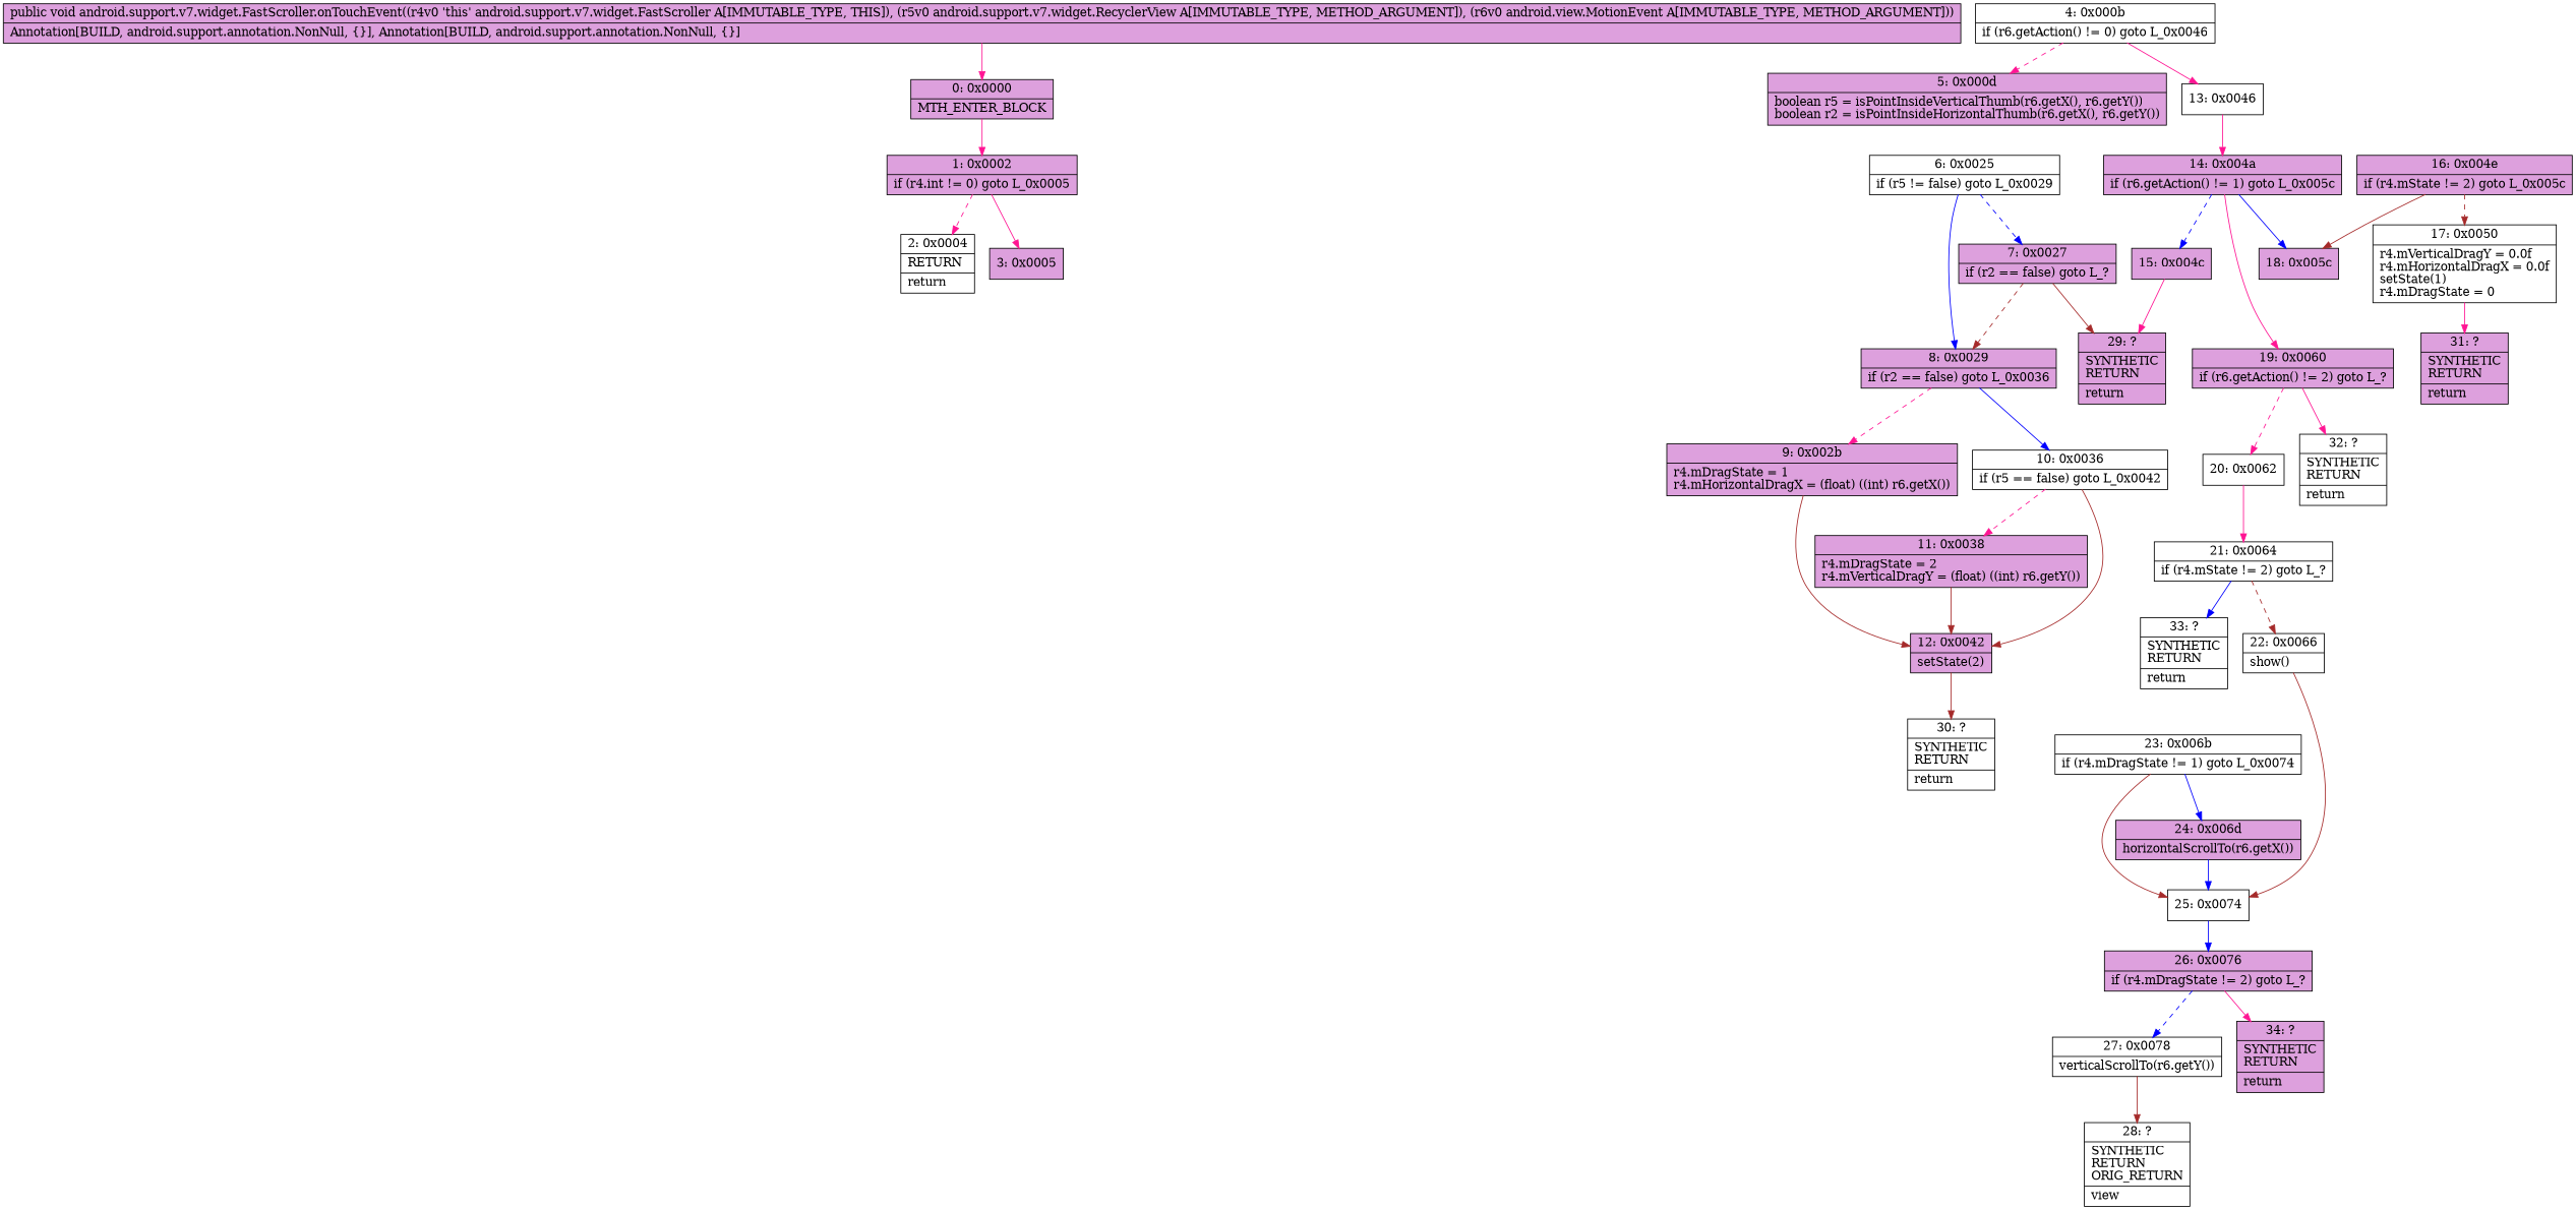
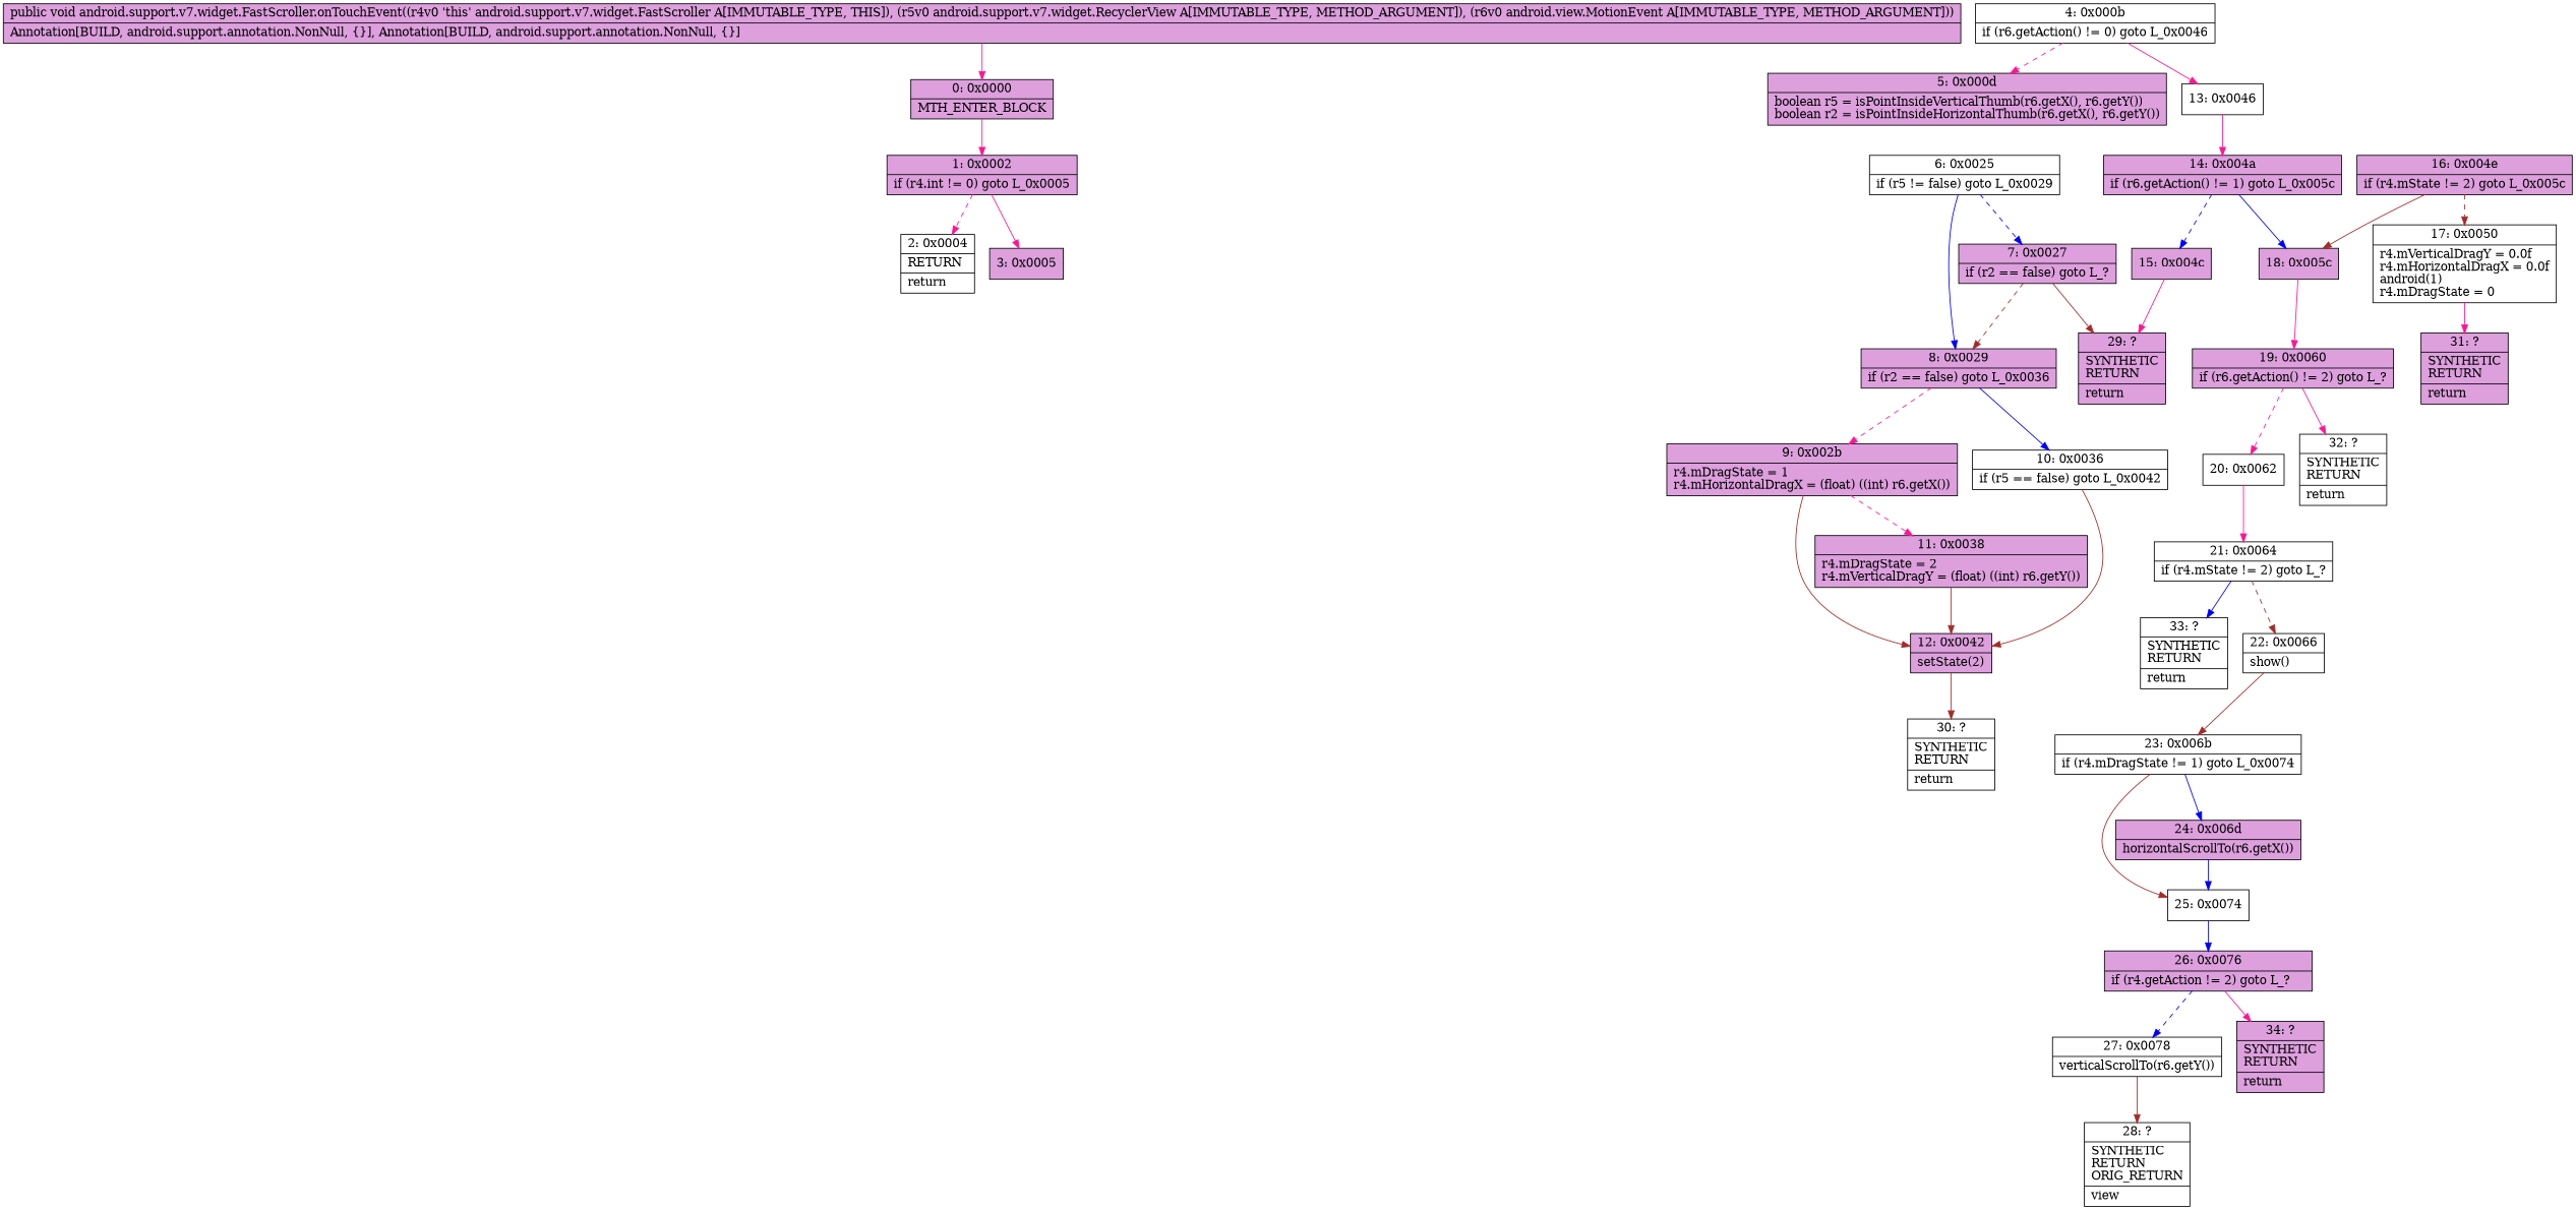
  digraph {
    node [fillcolor=plum shape=record style=filled]
    edge [color=deeppink]
    n1 [label="{0\:\ 0x0000|MTH_ENTER_BLOCK\l}"]
    n2 [label="{1\:\ 0x0002|if (r4.int != 0) goto L_0x0005\l}"]
    n3 [fillcolor=white label="{2\:\ 0x0004|RETURN\l|return\l}"]
    n4 [label="{3\:\ 0x0005}"]
    n5 [fillcolor=white label="{4\:\ 0x000b|if (r6.getAction() != 0) goto L_0x0046\l}"]
    n6 [label="{5\:\ 0x000d|boolean r5 = isPointInsideVerticalThumb(r6.getX(), r6.getY())\lboolean r2 = isPointInsideHorizontalThumb(r6.getX(), r6.getY())\l}"]
    n7 [fillcolor=white label="{13\:\ 0x0046}"]
    n8 [label="{14\:\ 0x004a|if (r6.getAction() != 1) goto L_0x005c\l}"]
    n9 [fillcolor=white label="{6\:\ 0x0025|if (r5 != false) goto L_0x0029\l}"]
    n10 [label="{7\:\ 0x0027|if (r2 == false) goto L_?\l}"]
    n11 [label="{8\:\ 0x0029|if (r2 == false) goto L_0x0036\l}"]
    n12 [label="{29\:\ ?|SYNTHETIC\lRETURN\l|return\l}"]
    n13 [label="{9\:\ 0x002b|r4.mDragState = 1\lr4.mHorizontalDragX = (float) ((int) r6.getX())\l}"]
    n14 [fillcolor=white label="{10\:\ 0x0036|if (r5 == false) goto L_0x0042\l}"]
    n15 [label="{12\:\ 0x0042|setState(2)\l}"]
    n16 [label="{11\:\ 0x0038|r4.mDragState = 2\lr4.mVerticalDragY = (float) ((int) r6.getY())\l}"]
    n17 [fillcolor=white label="{30\:\ ?|SYNTHETIC\lRETURN\l|return\l}"]
    n18 [label="{15\:\ 0x004c}"]
    n19 [label="{18\:\ 0x005c}"]
    n20 [label="{19\:\ 0x0060|if (r6.getAction() != 2) goto L_?\l}"]
    n21 [label="{16\:\ 0x004e|if (r4.mState != 2) goto L_0x005c\l}"]
-   n22 [fillcolor=white label="{17\:\ 0x0050|r4.mVerticalDragY = 0.0f\lr4.mHorizontalDragX = 0.0f\lsetState(1)\lr4.mDragState = 0\l}"]
+   n22 [fillcolor=white label="{17\:\ 0x0050|r4.mVerticalDragY = 0.0f\lr4.mHorizontalDragX = 0.0f\landroid(1)\lr4.mDragState = 0\l}"]
    n23 [label="{31\:\ ?|SYNTHETIC\lRETURN\l|return\l}"]
    n24 [fillcolor=white label="{20\:\ 0x0062}"]
    n25 [fillcolor=white label="{32\:\ ?|SYNTHETIC\lRETURN\l|return\l}"]
    n26 [fillcolor=white label="{21\:\ 0x0064|if (r4.mState != 2) goto L_?\l}"]
    n27 [fillcolor=white label="{22\:\ 0x0066|show()\l}"]
    n28 [fillcolor=white label="{33\:\ ?|SYNTHETIC\lRETURN\l|return\l}"]
    n29 [fillcolor=white label="{23\:\ 0x006b|if (r4.mDragState != 1) goto L_0x0074\l}"]
    n30 [label="{24\:\ 0x006d|horizontalScrollTo(r6.getX())\l}"]
    n31 [fillcolor=white label="{25\:\ 0x0074}"]
-   n32 [label="{26\:\ 0x0076|if (r4.mDragState != 2) goto L_?\l}"]
+   n32 [label="{26\:\ 0x0076|if (r4.getAction != 2) goto L_?\l}"]
    n33 [fillcolor=white label="{27\:\ 0x0078|verticalScrollTo(r6.getY())\l}"]
    n34 [label="{34\:\ ?|SYNTHETIC\lRETURN\l|return\l}"]
    n35 [fillcolor=white label="{28\:\ ?|SYNTHETIC\lRETURN\lORIG_RETURN\l|view\l}"]
    n36 [label="{public void android.support.v7.widget.FastScroller.onTouchEvent((r4v0 'this' android.support.v7.widget.FastScroller A[IMMUTABLE_TYPE, THIS]), (r5v0 android.support.v7.widget.RecyclerView A[IMMUTABLE_TYPE, METHOD_ARGUMENT]), (r6v0 android.view.MotionEvent A[IMMUTABLE_TYPE, METHOD_ARGUMENT]))  | Annotation[BUILD, android.support.annotation.NonNull, \{\}], Annotation[BUILD, android.support.annotation.NonNull, \{\}]\l}"]
    n1 -> n2
    n2 -> n3 [style=dashed]
    n2 -> n4
    n5 -> n6 [style=dashed]
    n5 -> n7
    n7 -> n8
    n8 -> n18 [color=blue style=dashed]
    n8 -> n19 [color=blue]
    n9 -> n10 [color=blue style=dashed]
    n9 -> n11 [color=blue]
    n10 -> n11 [color=brown style=dashed]
    n10 -> n12 [color=brown]
    n11 -> n13 [style=dashed]
    n11 -> n14 [color=blue]
    n13 -> n15 [color=brown]
    n14 -> n15 [color=brown]
-   n14 -> n16 [style=dashed]
+   n13 -> n16 [style=dashed]
    n15 -> n17 [color=brown]
    n16 -> n15 [color=brown]
    n18 -> n12
-   n8 -> n20
+   n19 -> n20
    n20 -> n24 [style=dashed]
    n20 -> n25
    n21 -> n19 [color=brown]
    n21 -> n22 [color=brown style=dashed]
    n22 -> n23
    n24 -> n26
    n26 -> n27 [color=brown style=dashed]
    n26 -> n28 [color=blue]
-   n27 -> n31 [color=brown]
+   n27 -> n29 [color=brown]
    n29 -> n30 [color=blue style=solid]
    n29 -> n31 [color=brown]
    n30 -> n31 [color=blue]
    n31 -> n32 [color=blue]
    n32 -> n33 [color=blue style=dashed]
    n32 -> n34
    n33 -> n35 [color=brown]
    n36 -> n1
  }
